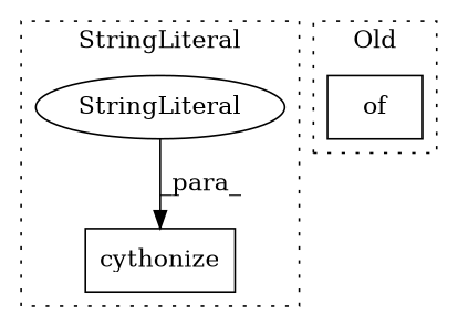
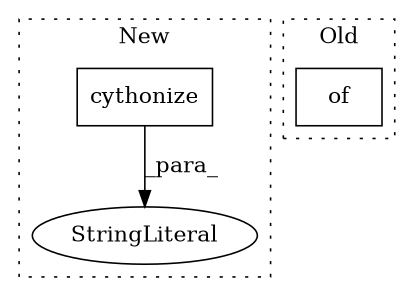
  digraph {
    node [a=32 shape=box]
    n1 [l="10,1" label=cythonize s="377,421"]
    n2 [a=45 l=34 label=StringLiteral s=387 shape=ellipse]
    n3 [l=4 label=of s=434]
    subgraph cluster_1 {
-     label=StringLiteral
+     label=New
      style=dotted
      n1
      n2
    }
    subgraph cluster_2 {
      label=Old
      style=dotted
      n3
    }
-   n2 -> n1 [label=_para_]
+   n1 -> n2 [label=_para_]
  }
